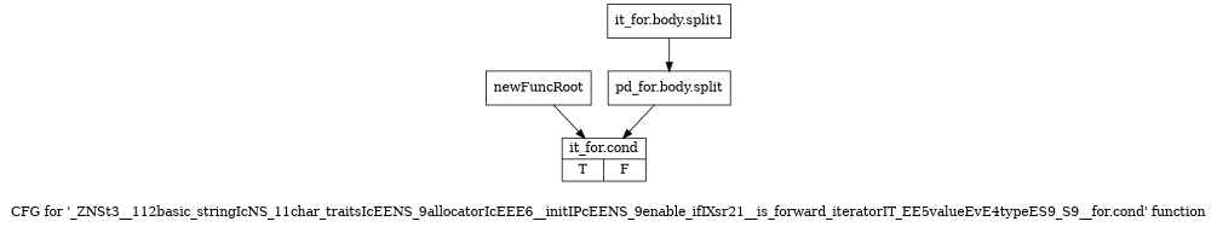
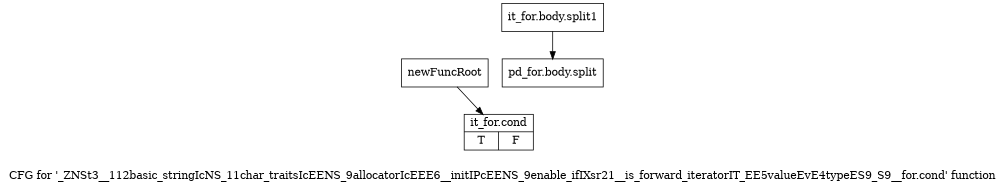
  digraph {
    label="CFG for '_ZNSt3__112basic_stringIcNS_11char_traitsIcEENS_9allocatorIcEEE6__initIPcEENS_9enable_ifIXsr21__is_forward_iteratorIT_EE5valueEvE4typeES9_S9__for.cond' function"
    node [shape=record]
    n1 [label="{newFuncRoot}"]
    n2 [label="{it_for.cond|{<s0>T|<s1>F}}"]
    n3 [label="{it_for.body.split1}"]
    n4 [label="{pd_for.body.split}"]
    n1 -> n2
    n3 -> n4
-   n4 -> n2
  }
